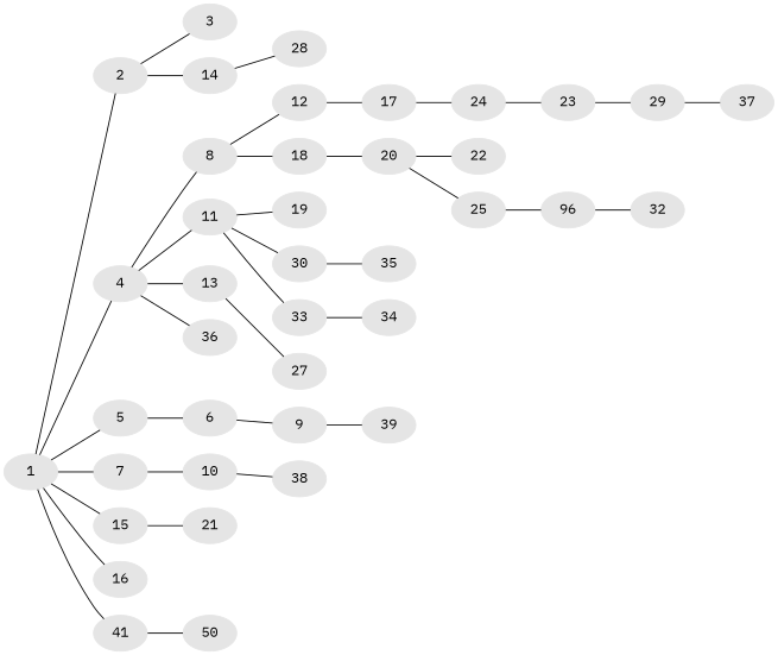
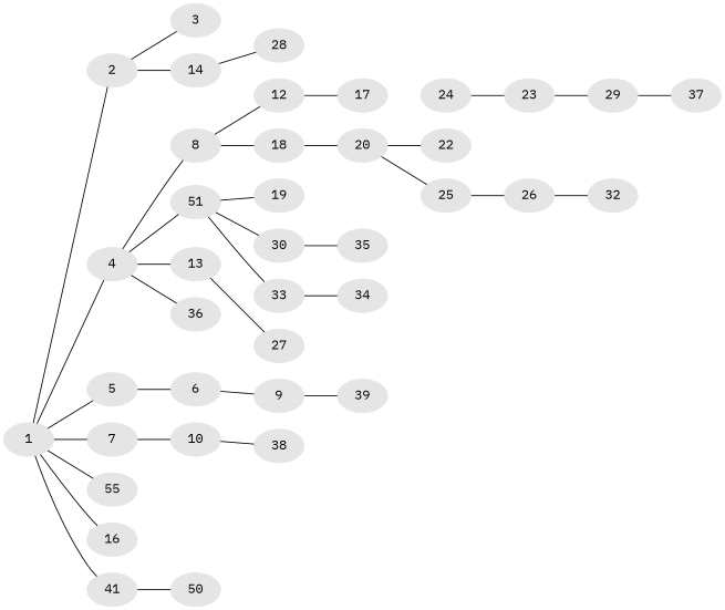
  graph {
    fontname="IBM Plex Mono"
    rankdir=LR
    node [color=gray90 fontname="IBM Plex Mono" style=filled]
    edge [fontname="IBM Plex Mono" weight=1.0]
    1
    2
    4
    5
    7
-   15
+   15 [label=55]
    16
    n8 [label=41]
    3
    14
    8
-   11
+   11 [label=51]
    13
    36
    6
    10
-   21
    n18 [label=50]
    28
    12
    18
    19
    30
    33
    27
    9
    39
    38
    17
    20
    35
    34
    24
    23
    22
    25
-   26 [label=96]
+   26
    29
    37
    32
    1 -- 2
    1 -- 4
    1 -- 5
    1 -- 7
    1 -- 15
    1 -- 16
    1 -- n8
    2 -- 3
    2 -- 14
    4 -- 8
    4 -- 11
    4 -- 13
    4 -- 36
    5 -- 6
    7 -- 10
-   15 -- 21
    n8 -- n18
    14 -- 28
    8 -- 12
    8 -- 18
    11 -- 19 [weight=3.0]
    11 -- 30
    11 -- 33
    13 -- 27
    6 -- 9
    10 -- 38
    12 -- 17
    18 -- 20
    30 -- 35
    33 -- 34
    9 -- 39
-   17 -- 24
    20 -- 22 [weight=2.0]
    20 -- 25
    24 -- 23
    23 -- 29
    25 -- 26
    26 -- 32
    29 -- 37
  }
